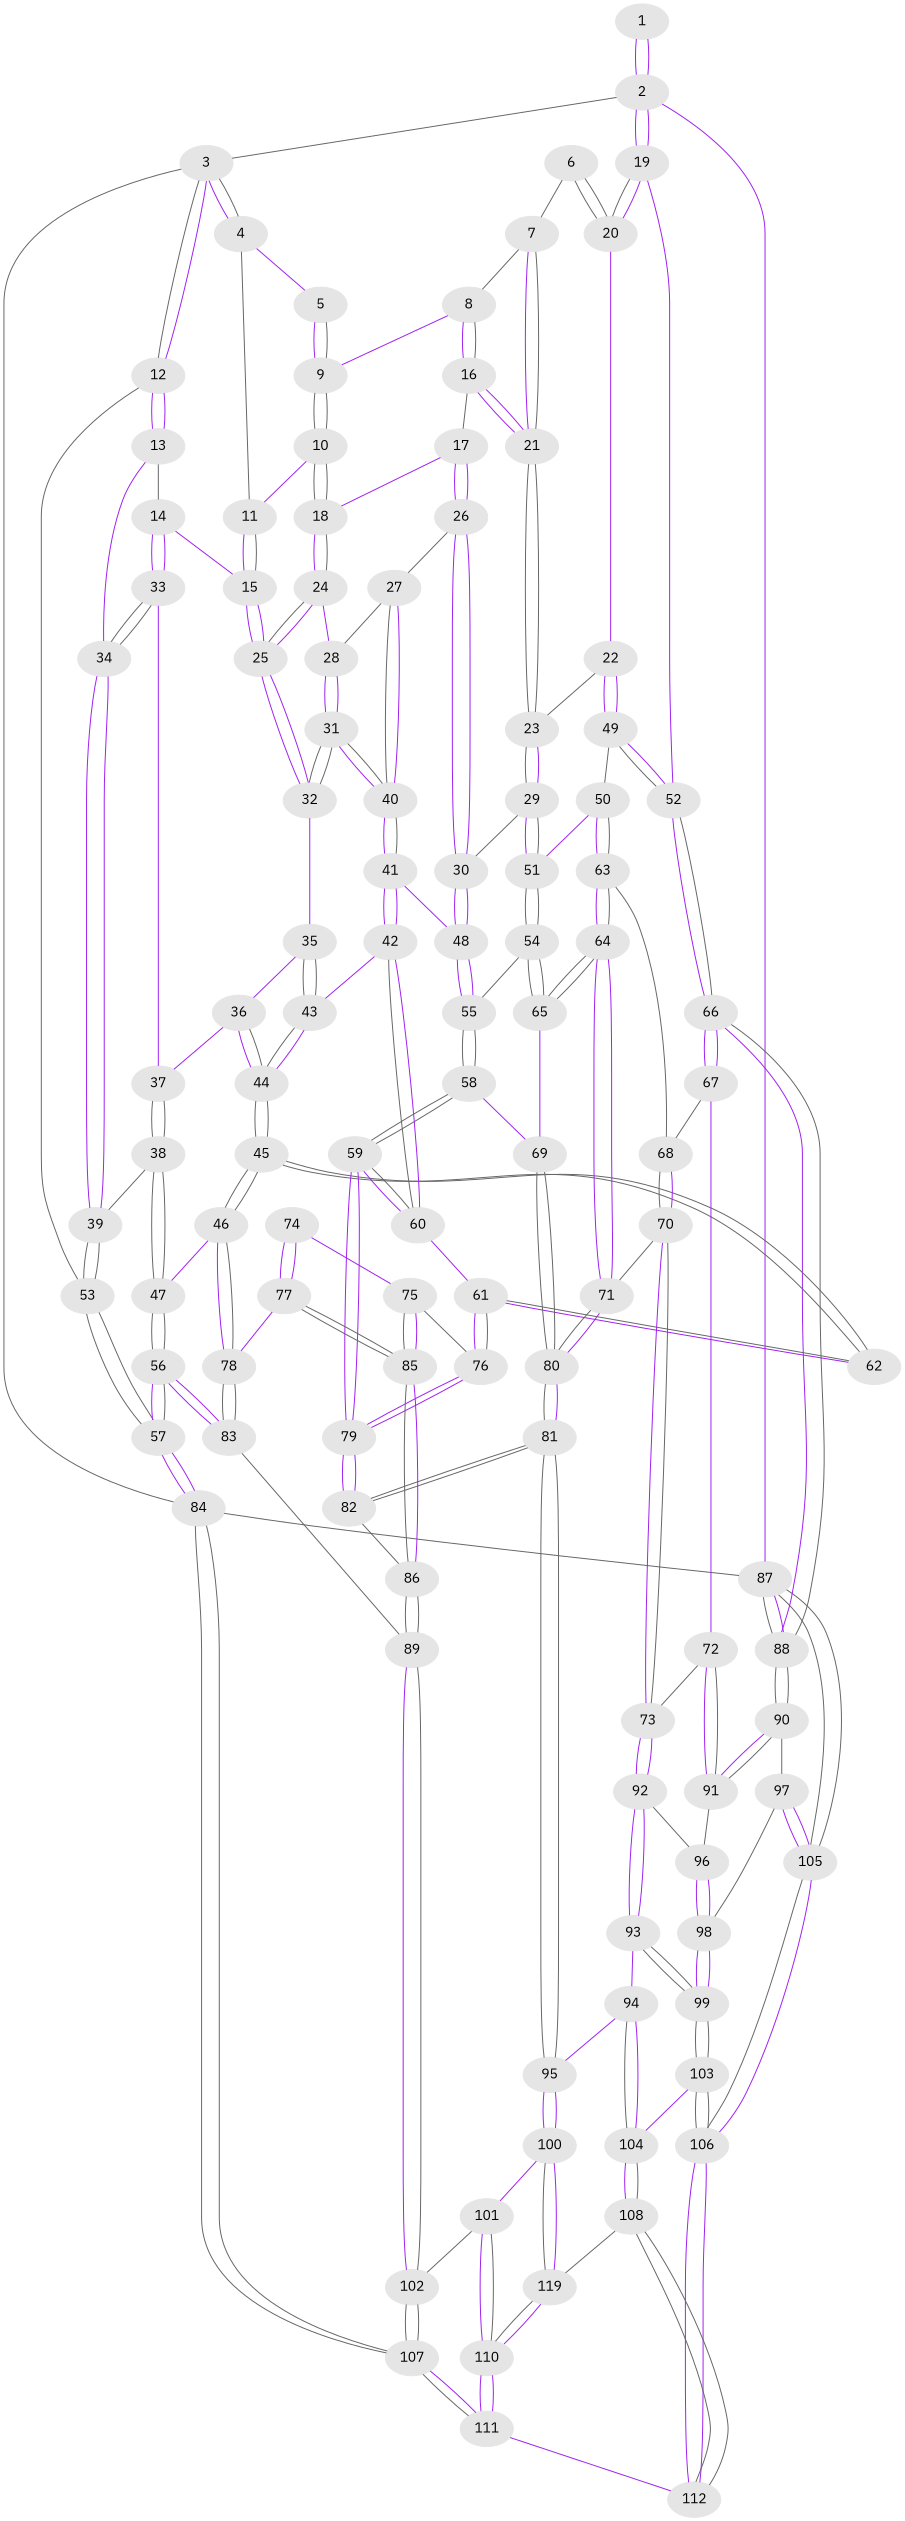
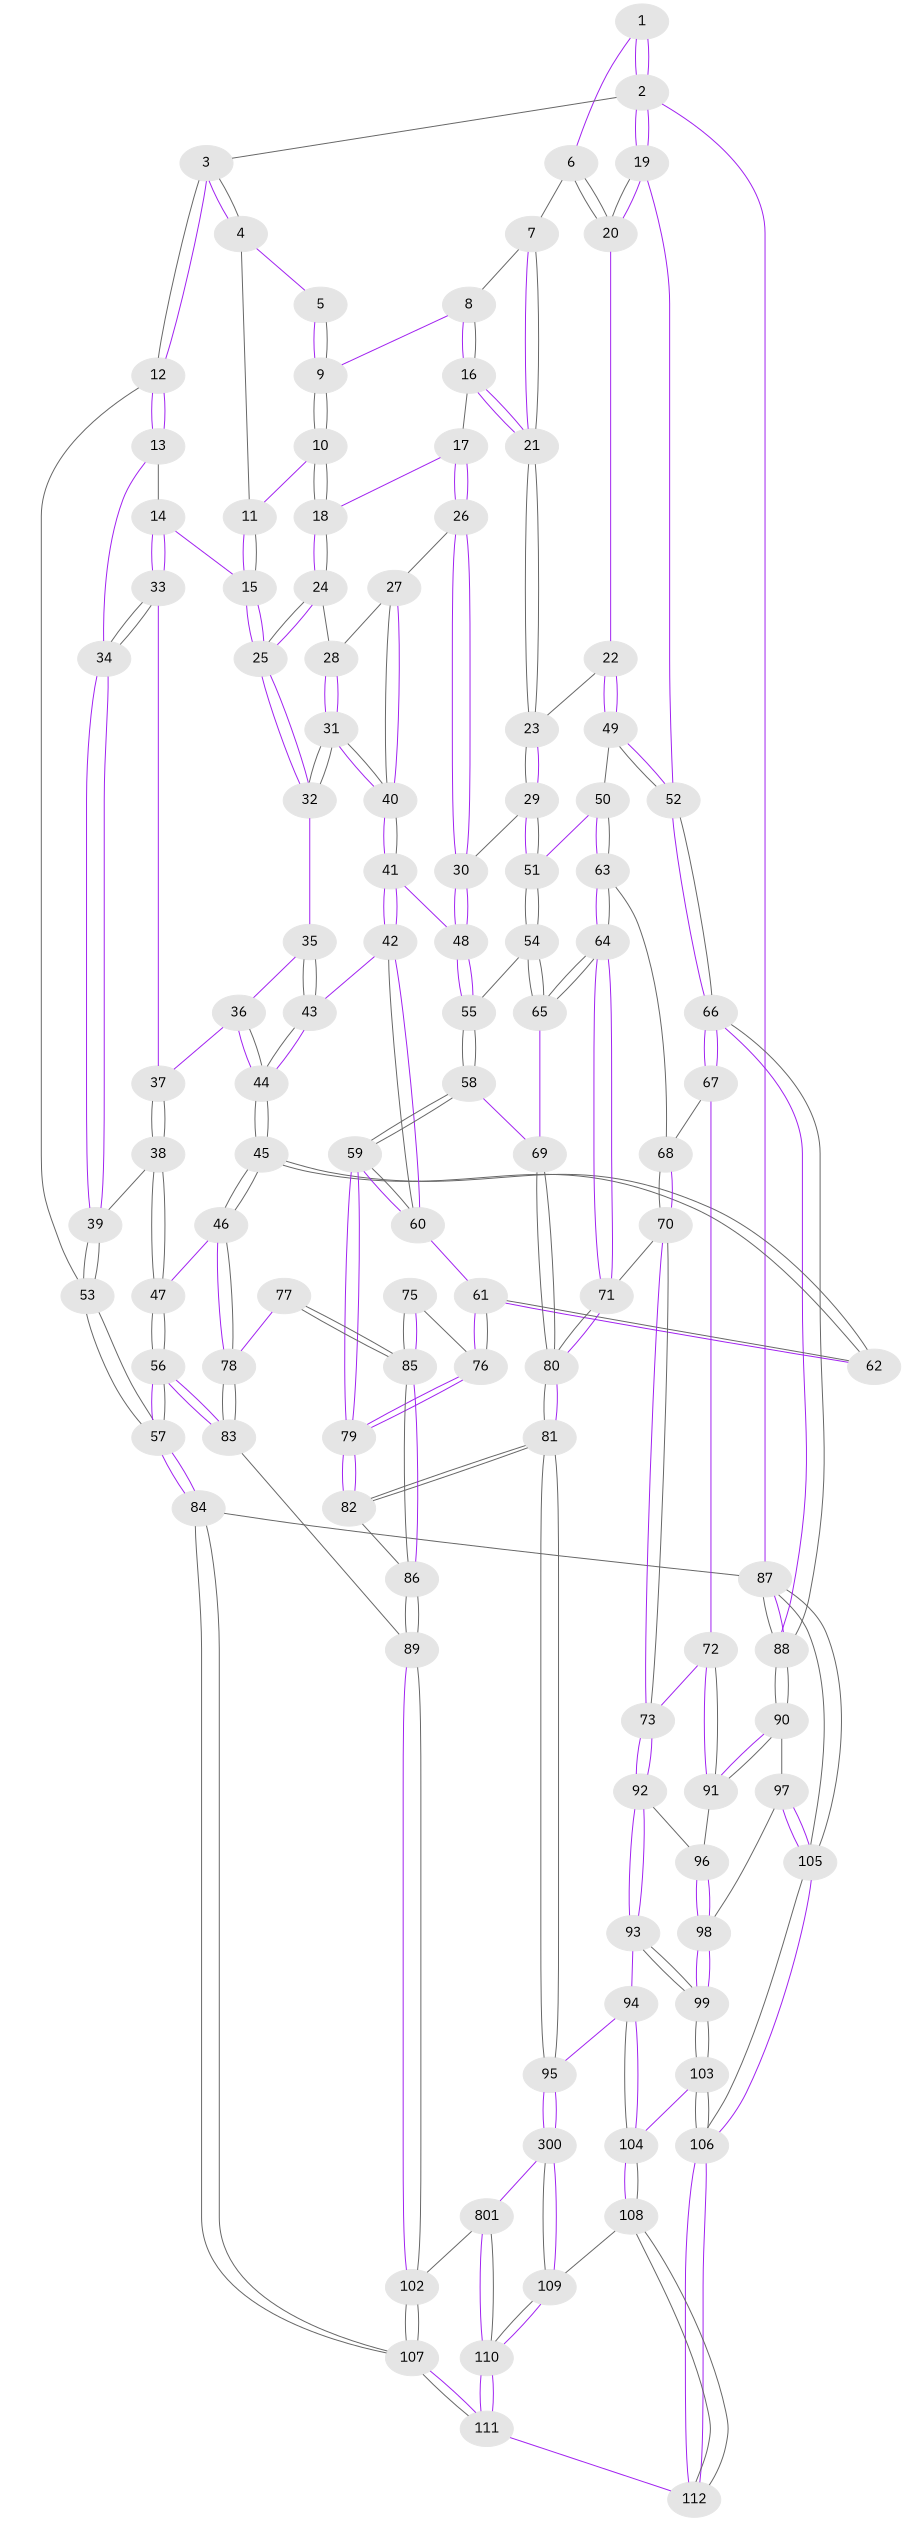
  graph {
    fontname="IBM Plex Sans"
    node [color=gray90 fontname="IBM Plex Sans" style=filled]
    edge [color=gray40 fontname="IBM Plex Sans"]
    1
    2
    6
    3
    19
    87
    7
    20
    4
    12
    84
    52
    88
    105
    5
    11
    13
    53
    107
    9
    15
    10
    8
    21
    22
    16
    23
    17
    18
    24
    25
    14
    34
    57
    33
    39
    37
    32
    26
    27
    30
    28
    66
    49
    29
    50
    51
    31
    35
    40
    48
    41
    54
    55
    36
    43
    38
    44
    45
    47
    56
    42
    60
    61
    46
    62
    78
    83
    58
    63
    64
    68
    65
    67
    69
    59
    89
    79
    80
    82
    76
    71
    70
    72
    90
    73
    91
    81
    92
    96
    93
-   74
    75
    77
    85
    86
    95
-   100
+   100 [label=300]
    102
    111
    106
    97
    98
    94
    99
    104
    103
    108
-   101
-   109 [label=119]
+   101 [label=801]
+   109
    110
    112
    1 -- 2 [color=purple]
    1 -- 2 [color=purple]
+   1 -- 6 [color=purple]
    2 -- 3
    2 -- 19 [color=purple]
    2 -- 19 [color=purple]
    2 -- 87 [color=purple]
    6 -- 7
    6 -- 20
    6 -- 20
    3 -- 4 [color=purple]
    3 -- 4
    3 -- 12
    3 -- 12 [color=purple]
-   3 -- 84
    19 -- 20
    19 -- 20 [color=purple]
    19 -- 52 [color=purple]
    87 -- 88
    87 -- 88 [color=purple]
    87 -- 105
    87 -- 105
    7 -- 8
    7 -- 21 [color=purple]
    7 -- 21
    20 -- 22 [color=purple]
    4 -- 5 [color=purple]
    4 -- 11
    12 -- 13 [color=purple]
    12 -- 13 [color=purple]
    12 -- 53
    84 -- 87
    84 -- 107
    84 -- 107
    52 -- 66 [color=purple]
    52 -- 66
    88 -- 90
    88 -- 90
    105 -- 106
    105 -- 106 [color=purple]
    5 -- 9 [color=purple]
    5 -- 9
    11 -- 15 [color=purple]
    11 -- 15
    13 -- 14
    13 -- 34 [color=purple]
    53 -- 57
    53 -- 57
    107 -- 111
    107 -- 111 [color=purple]
    9 -- 10
    9 -- 10
    15 -- 25 [color=purple]
    15 -- 25 [color=purple]
    10 -- 11 [color=purple]
    10 -- 18
    10 -- 18
    8 -- 9 [color=purple]
    8 -- 16 [color=purple]
    8 -- 16
    21 -- 23
    21 -- 23
    22 -- 23
    22 -- 49 [color=purple]
    22 -- 49 [color=purple]
    16 -- 21 [color=purple]
    16 -- 21 [color=purple]
    16 -- 17
    23 -- 29
    23 -- 29 [color=purple]
    17 -- 18 [color=purple]
    17 -- 26 [color=purple]
    17 -- 26 [color=purple]
    18 -- 24 [color=purple]
    18 -- 24
    24 -- 25
    24 -- 25 [color=purple]
-   24 -- 28 [color=purple]
+   24 -- 28
    25 -- 32 [color=purple]
    25 -- 32 [color=purple]
    14 -- 15 [color=purple]
    14 -- 33 [color=purple]
    14 -- 33 [color=purple]
    34 -- 39 [color=purple]
    34 -- 39 [color=purple]
    57 -- 84 [color=purple]
    57 -- 84 [color=purple]
    33 -- 34
    33 -- 34
    33 -- 37 [color=purple]
    39 -- 53
    39 -- 53
    37 -- 38
    37 -- 38
    32 -- 35 [color=purple]
    26 -- 27
    26 -- 30 [color=purple]
    26 -- 30 [color=purple]
    27 -- 28
    27 -- 40
    27 -- 40 [color=purple]
    30 -- 48 [color=purple]
    30 -- 48 [color=purple]
    28 -- 31 [color=purple]
    28 -- 31 [color=purple]
    66 -- 88 [color=purple]
    66 -- 88
    66 -- 67 [color=purple]
    66 -- 67 [color=purple]
    49 -- 52
    49 -- 52 [color=purple]
    49 -- 50
    29 -- 30
    29 -- 51 [color=purple]
    29 -- 51
    50 -- 51 [color=purple]
    50 -- 63 [color=purple]
    50 -- 63
    51 -- 54
    51 -- 54
    31 -- 32
    31 -- 32
    31 -- 40 [color=purple]
    31 -- 40
    35 -- 36 [color=purple]
    35 -- 43
    35 -- 43
    40 -- 41 [color=purple]
    40 -- 41
    48 -- 55 [color=purple]
    48 -- 55 [color=purple]
    41 -- 48 [color=purple]
    41 -- 42 [color=purple]
    41 -- 42 [color=purple]
    54 -- 55
    54 -- 65
    54 -- 65
    55 -- 58
    55 -- 58
    36 -- 37 [color=purple]
    36 -- 44 [color=purple]
    36 -- 44
    43 -- 44
    43 -- 44 [color=purple]
    38 -- 39
    38 -- 47
    38 -- 47
    44 -- 45
    44 -- 45
    45 -- 46
    45 -- 46
    45 -- 62
    45 -- 62
    47 -- 56
    47 -- 56
    56 -- 57 [color=purple]
    56 -- 57
    56 -- 83 [color=purple]
    56 -- 83 [color=purple]
    42 -- 43 [color=purple]
    42 -- 60
    42 -- 60 [color=purple]
    60 -- 61 [color=purple]
    61 -- 62 [color=purple]
    61 -- 62
    61 -- 76 [color=purple]
    61 -- 76
    46 -- 47 [color=purple]
    46 -- 78 [color=purple]
    46 -- 78
    78 -- 83
    78 -- 83
    83 -- 89
    58 -- 69 [color=purple]
    58 -- 59
    58 -- 59
    63 -- 64 [color=purple]
    63 -- 64
    63 -- 68
    64 -- 65
    64 -- 65
    64 -- 71 [color=purple]
    64 -- 71 [color=purple]
    68 -- 70
    68 -- 70 [color=purple]
    65 -- 69 [color=purple]
    67 -- 68
    67 -- 72 [color=purple]
    69 -- 80
    69 -- 80
    59 -- 60 [color=purple]
    59 -- 60
    59 -- 79 [color=purple]
    59 -- 79 [color=purple]
    89 -- 102 [color=purple]
    89 -- 102
    79 -- 82 [color=purple]
    79 -- 82 [color=purple]
    80 -- 81
    80 -- 81 [color=purple]
    82 -- 86
    76 -- 79 [color=purple]
    76 -- 79 [color=purple]
    71 -- 80
    71 -- 80 [color=purple]
    70 -- 71
    70 -- 73 [color=purple]
    70 -- 73
-   72 -- 73
+   72 -- 73 [color=purple]
    72 -- 91 [color=purple]
    72 -- 91
    90 -- 91 [color=purple]
    90 -- 91
    90 -- 97
    73 -- 92 [color=purple]
    73 -- 92 [color=purple]
    91 -- 96
    81 -- 82
    81 -- 82
    81 -- 95
    81 -- 95
    92 -- 96
    92 -- 93 [color=purple]
    92 -- 93 [color=purple]
    96 -- 98 [color=purple]
    96 -- 98 [color=purple]
    93 -- 94 [color=purple]
    93 -- 99
    93 -- 99
-   74 -- 75 [color=purple]
-   74 -- 77 [color=purple]
-   74 -- 77 [color=purple]
    75 -- 76
    75 -- 85
    75 -- 85 [color=purple]
    77 -- 78 [color=purple]
    77 -- 85
    77 -- 85
    85 -- 86
    85 -- 86 [color=purple]
    86 -- 89
    86 -- 89
    95 -- 100 [color=purple]
    95 -- 100 [color=purple]
    100 -- 101 [color=purple]
    100 -- 109
    100 -- 109 [color=purple]
    102 -- 107
    102 -- 107
    111 -- 112 [color=purple]
    106 -- 112 [color=purple]
    106 -- 112 [color=purple]
    97 -- 105 [color=purple]
    97 -- 105 [color=purple]
    97 -- 98
    98 -- 99 [color=purple]
    98 -- 99 [color=purple]
    94 -- 95 [color=purple]
    94 -- 104
    94 -- 104 [color=purple]
    99 -- 103
    99 -- 103
    104 -- 108 [color=purple]
    104 -- 108
    103 -- 106
    103 -- 106
    103 -- 104 [color=purple]
    108 -- 109
    108 -- 112
    108 -- 112
    101 -- 102
    101 -- 110 [color=purple]
    101 -- 110
    109 -- 110
    109 -- 110 [color=purple]
    110 -- 111 [color=purple]
    110 -- 111 [color=purple]
  }
